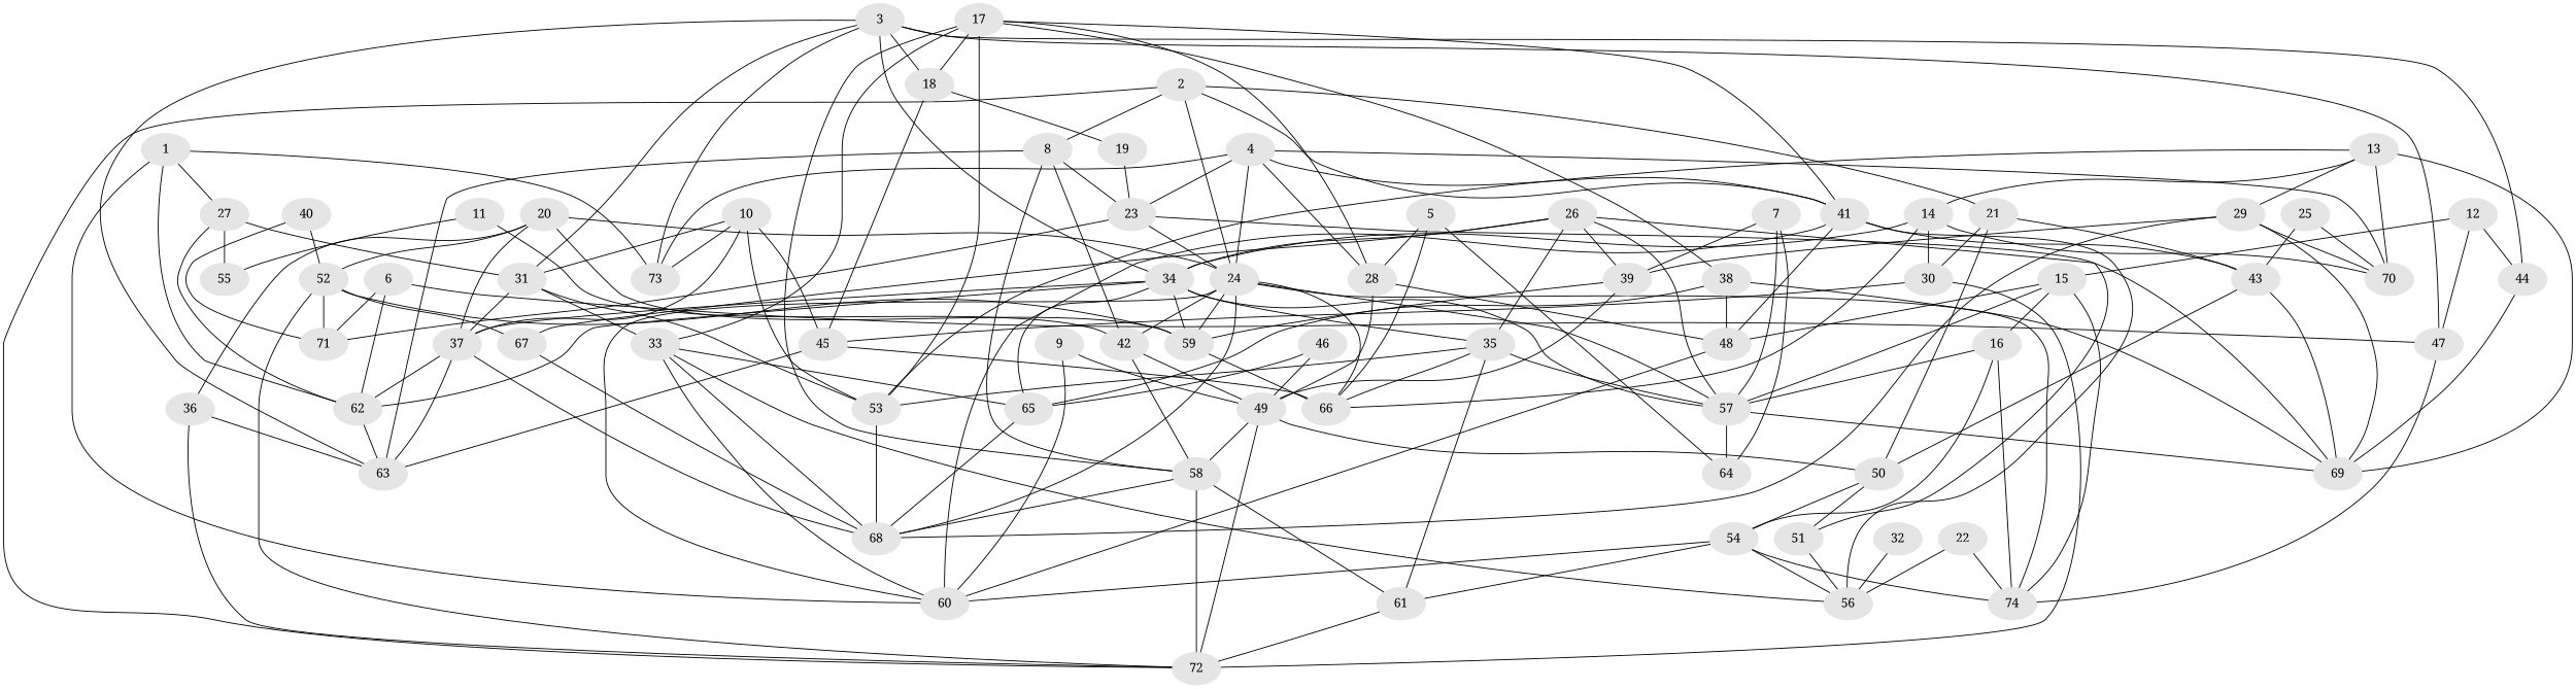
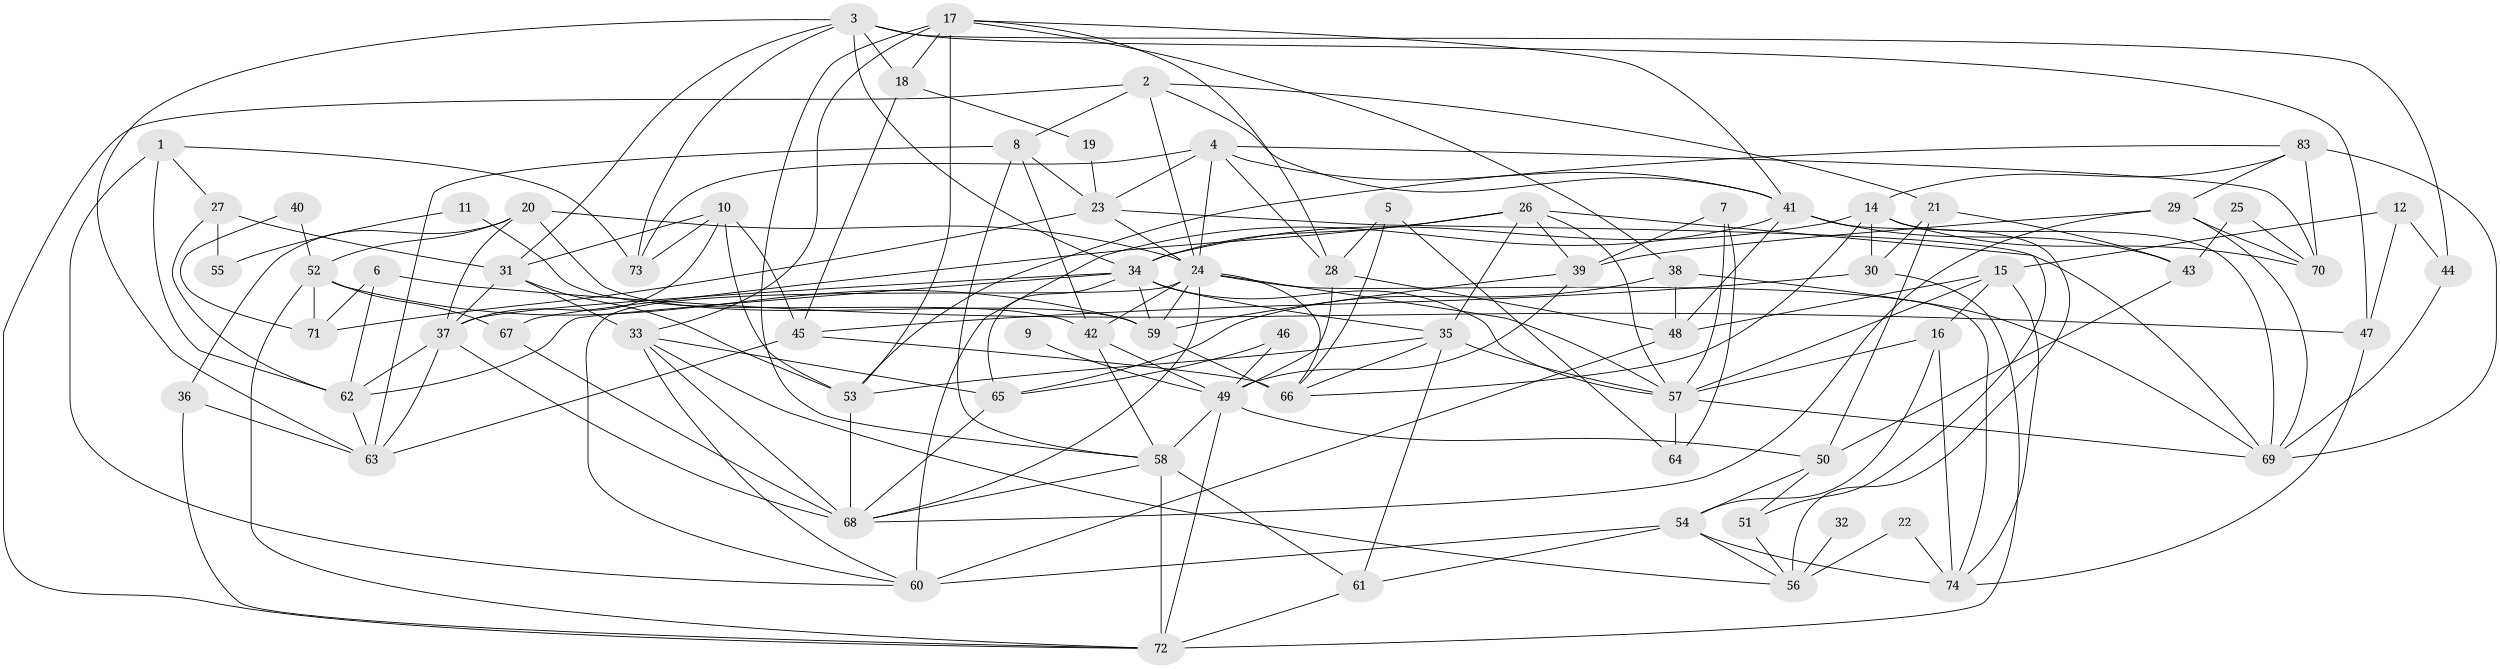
  graph {
    fontname="Noto Serif"
    node [color=gray90 fontname="Noto Serif" style=filled]
    edge [fontname="Noto Serif" weight=1.0]
    1
    27
    60
    62
    73
    31
    55
    63
    2
    8
    21
    24
    41
    72
    23
    42
    58
    30
    43
    50
    66
    57
    74
    59
    68
    48
    56
    3
    18
    34
    44
    47
    45
    19
    37
    53
    33
    65
    35
    69
    4
    28
    70
    71
    49
    5
    64
    6
    7
    39
    61
    9
    10
    11
    12
    15
    16
-   13
+   13 [label=83]
    14
    29
    54
    17
    38
    20
    36
    52
    67
    51
    22
    25
    26
    32
    40
    46
    1 -- 27
    1 -- 60
    1 -- 62
    1 -- 73
    27 -- 62
    27 -- 31
    27 -- 55 [weight=2.0]
    62 -- 63
    31 -- 37
    31 -- 53
    31 -- 33
    2 -- 8
    2 -- 21
    2 -- 24
    2 -- 41
    2 -- 72
    8 -- 63
    8 -- 23
    8 -- 42
    8 -- 58
    21 -- 30
    21 -- 43
    21 -- 50
    24 -- 60
    24 -- 42
    24 -- 66
    24 -- 57
    24 -- 74
    24 -- 59
    24 -- 68
    41 -- 60
    41 -- 43
    41 -- 48
    41 -- 56
    23 -- 24
    23 -- 69
    23 -- 71
    42 -- 58
    42 -- 49
    58 -- 72
    58 -- 68
    58 -- 61
    30 -- 72
    30 -- 45
    43 -- 50
    50 -- 54
    50 -- 51
    57 -- 69
    57 -- 64
    59 -- 66
    48 -- 60
    3 -- 73
    3 -- 31
    3 -- 63
    3 -- 18
    3 -- 34
    3 -- 44
    3 -- 47
    18 -- 45
    18 -- 19
    34 -- 62
    34 -- 57
    34 -- 59
    34 -- 37
    34 -- 65
    34 -- 35
    44 -- 69
    47 -- 74
    45 -- 63
    45 -- 66
    19 -- 23
    37 -- 62
    37 -- 63
    37 -- 68
    53 -- 68 [weight=2.0]
    33 -- 60
    33 -- 68
    33 -- 56
    33 -- 65
    65 -- 68
    35 -- 66
    35 -- 57
    35 -- 53
    35 -- 61
    4 -- 73 [weight=2.0]
    4 -- 24
    4 -- 41
    4 -- 23
    4 -- 28 [weight=2.0]
    4 -- 70
    28 -- 48
    28 -- 49
    49 -- 72
    49 -- 58
    49 -- 50 [weight=2.0]
    5 -- 66
    5 -- 28 [weight=2.0]
    5 -- 64
    6 -- 62
    6 -- 47
    6 -- 71
    7 -- 57
    7 -- 64
    7 -- 39
    39 -- 59
    39 -- 49
    61 -- 72
-   9 -- 60
    9 -- 49
    10 -- 73
    10 -- 31
    10 -- 45
    10 -- 37
    10 -- 53
    11 -- 55
    11 -- 42
    12 -- 44
    12 -- 47
    12 -- 15
    15 -- 57
    15 -- 74
    15 -- 48
    15 -- 16
    16 -- 57
    16 -- 74
    16 -- 54
    13 -- 53
    13 -- 69
    13 -- 70
    13 -- 14
    13 -- 29
    14 -- 30 [weight=2.0]
    14 -- 66
    14 -- 34
-   43 -- 69
+   14 -- 69
    14 -- 70
    29 -- 68
    29 -- 69
    29 -- 70
    29 -- 39
    54 -- 60
    54 -- 74
    54 -- 56
    54 -- 61
    17 -- 41
    17 -- 58
    17 -- 18
    17 -- 53
    17 -- 33
    17 -- 28
    17 -- 38
    38 -- 48
    38 -- 65
    38 -- 69
    20 -- 24
    20 -- 59
    20 -- 37
    20 -- 36
    20 -- 52
    36 -- 63
    36 -- 72
    52 -- 72
    52 -- 59
    52 -- 71
    52 -- 67
    67 -- 68
    51 -- 56
    22 -- 74 [weight=2.0]
    22 -- 56
    25 -- 43
    25 -- 70
    26 -- 57
    26 -- 34
    26 -- 35
    26 -- 39
    26 -- 67
    26 -- 51
    32 -- 56 [weight=2.0]
    40 -- 71
    40 -- 52
    46 -- 65
    46 -- 49
  }
